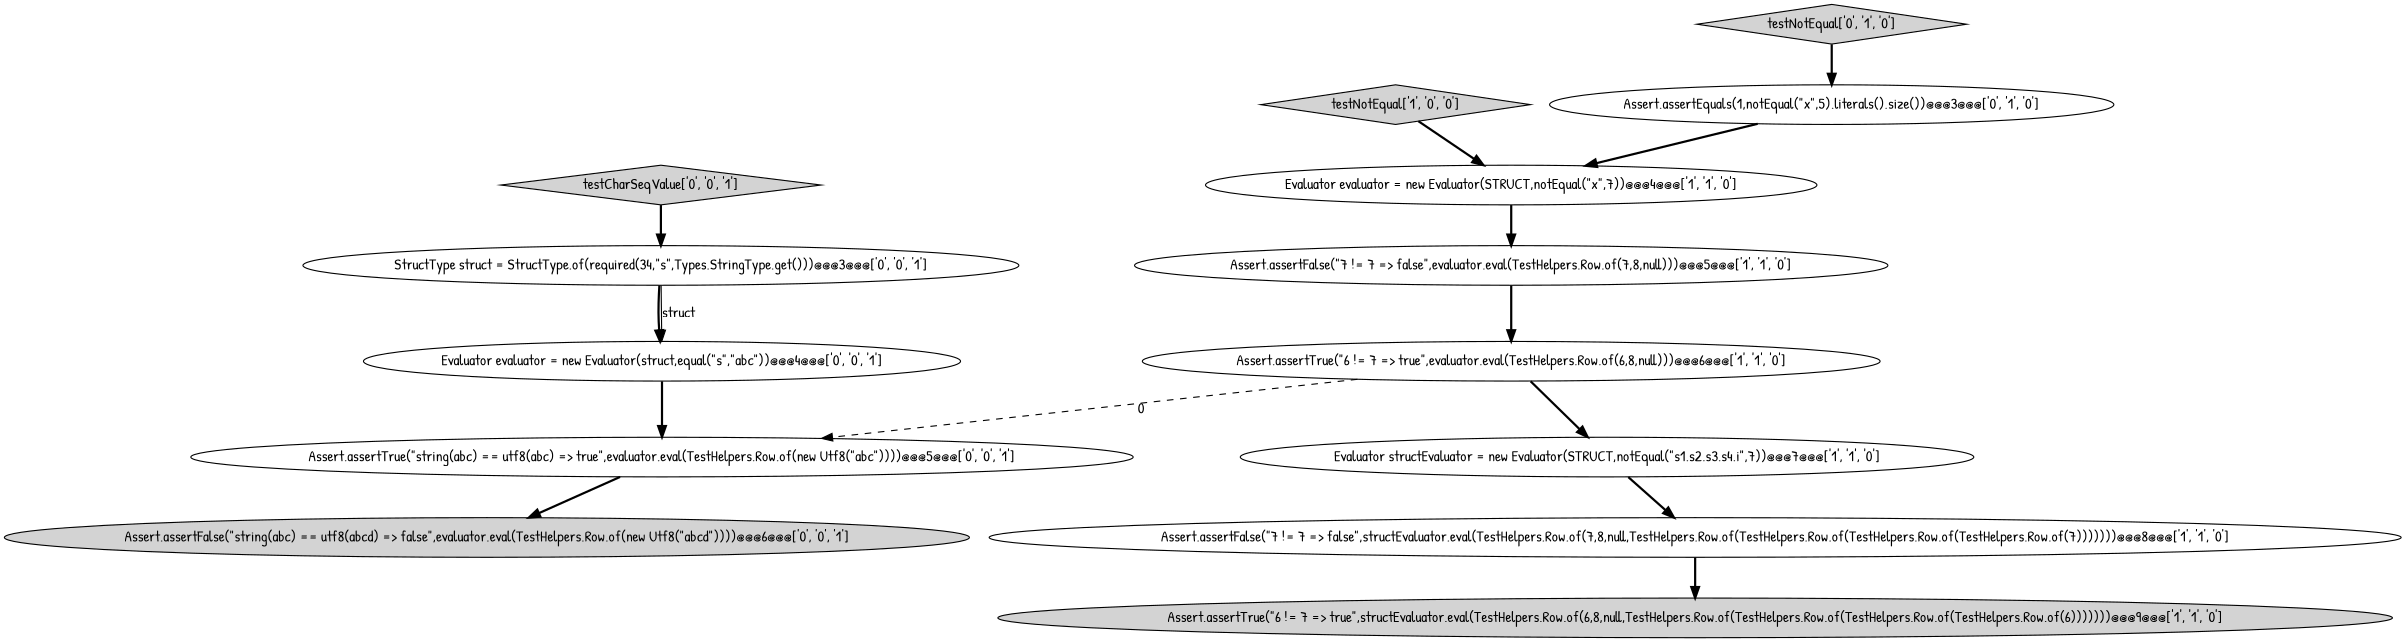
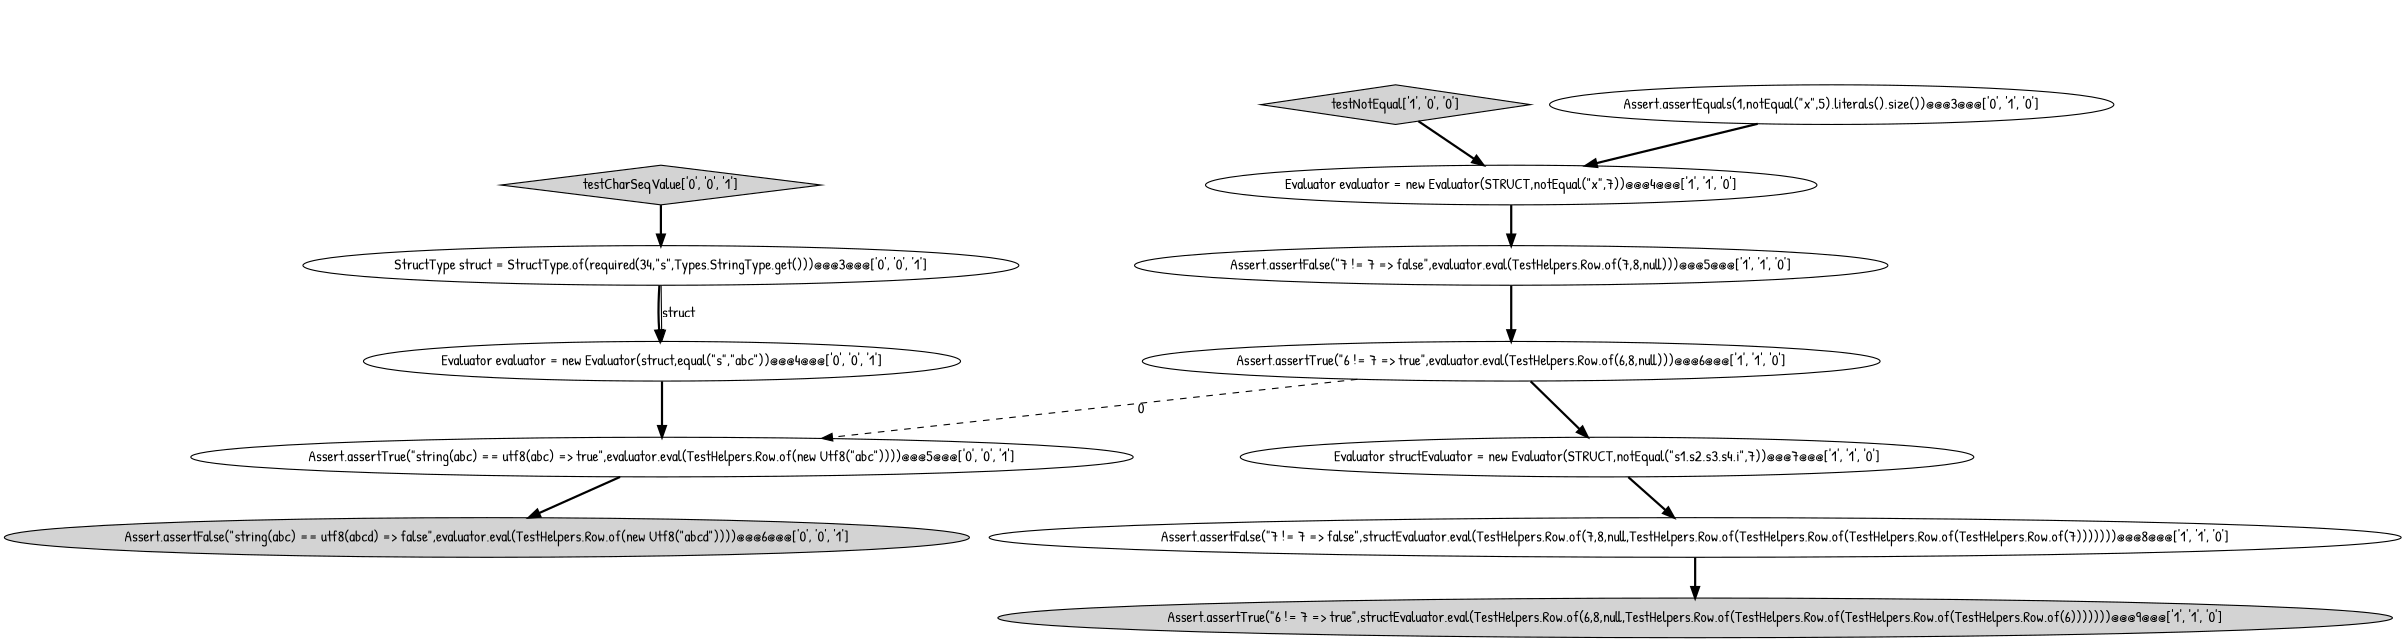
  digraph {
    fontname="Patrick Hand"
    node [fillcolor=white shape=ellipse style=filled fontname="Patrick Hand"]
    edge [style=bold fontname="Patrick Hand"]
    n1 [label="Assert.assertTrue(\"6 != 7 => true\",evaluator.eval(TestHelpers.Row.of(6,8,null)))@@@6@@@['1', '1', '0']"]
    n2 [label="Assert.assertTrue(\"string(abc) == utf8(abc) => true\",evaluator.eval(TestHelpers.Row.of(new Utf8(\"abc\"))))@@@5@@@['0', '0', '1']"]
    n3 [label="Evaluator structEvaluator = new Evaluator(STRUCT,notEqual(\"s1.s2.s3.s4.i\",7))@@@7@@@['1', '1', '0']"]
    n4 [fillcolor=lightgray label="testNotEqual['1', '0', '0']" shape=diamond]
    n5 [label="Evaluator evaluator = new Evaluator(STRUCT,notEqual(\"x\",7))@@@4@@@['1', '1', '0']"]
-   n6 [fillcolor=lightgray label="testNotEqual['0', '1', '0']" shape=diamond]
    n7 [label="Assert.assertEquals(1,notEqual(\"x\",5).literals().size())@@@3@@@['0', '1', '0']"]
    n8 [fillcolor=lightgray label="Assert.assertFalse(\"string(abc) == utf8(abcd) => false\",evaluator.eval(TestHelpers.Row.of(new Utf8(\"abcd\"))))@@@6@@@['0', '0', '1']"]
    n9 [label="Assert.assertFalse(\"7 != 7 => false\",evaluator.eval(TestHelpers.Row.of(7,8,null)))@@@5@@@['1', '1', '0']"]
    n10 [fillcolor=lightgray label="testCharSeqValue['0', '0', '1']" shape=diamond]
    n11 [label="StructType struct = StructType.of(required(34,\"s\",Types.StringType.get()))@@@3@@@['0', '0', '1']"]
    n12 [fillcolor=lightgray label="Assert.assertTrue(\"6 != 7 => true\",structEvaluator.eval(TestHelpers.Row.of(6,8,null,TestHelpers.Row.of(TestHelpers.Row.of(TestHelpers.Row.of(TestHelpers.Row.of(6)))))))@@@9@@@['1', '1', '0']"]
    n13 [label="Evaluator evaluator = new Evaluator(struct,equal(\"s\",\"abc\"))@@@4@@@['0', '0', '1']"]
    n14 [label="Assert.assertFalse(\"7 != 7 => false\",structEvaluator.eval(TestHelpers.Row.of(7,8,null,TestHelpers.Row.of(TestHelpers.Row.of(TestHelpers.Row.of(TestHelpers.Row.of(7)))))))@@@8@@@['1', '1', '0']"]
    n1 -> n2 [label=0 style=dashed]
    n1 -> n3
    n2 -> n8
    n3 -> n14
    n4 -> n5
    n5 -> n9
-   n6 -> n7
    n7 -> n5
    n9 -> n1
    n10 -> n11
    n11 -> n13
    n11 -> n13 [label=struct style=solid]
    n13 -> n2
    n14 -> n12
  }
